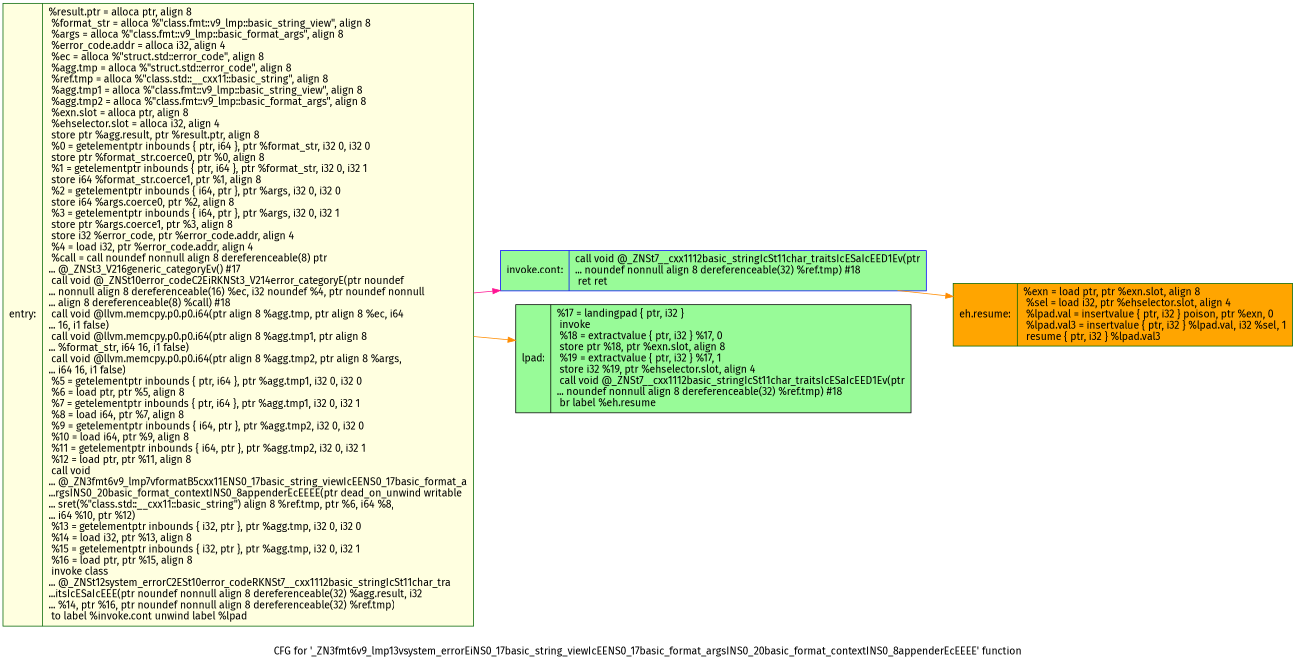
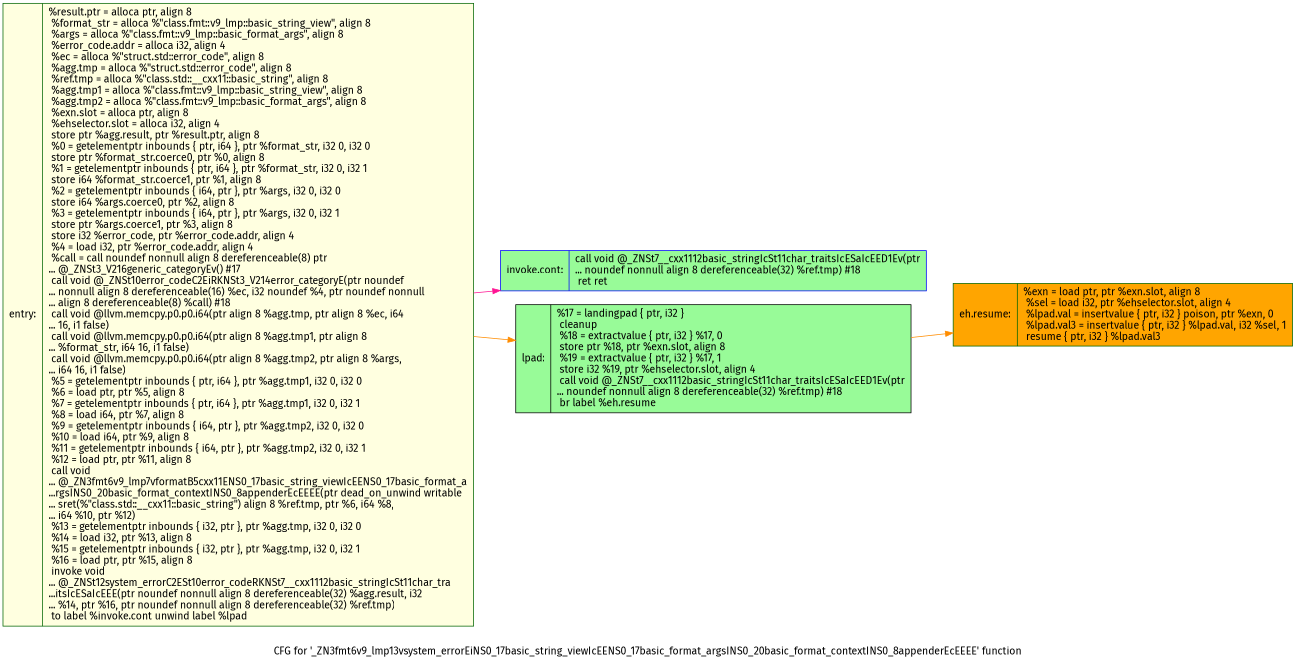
  digraph {
    fontname="Fira Sans"
    label="CFG for '_ZN3fmt6v9_lmp13vsystem_errorEiNS0_17basic_string_viewIcEENS0_17basic_format_argsINS0_20basic_format_contextINS0_8appenderEcEEEE' function"
    rankdir=LR
    node [color=darkgreen fillcolor=palegreen fontname="Fira Sans" shape=record style=filled]
    edge [color=darkorange fontname="Fira Sans"]
-   n1 [fillcolor=lightyellow label="{entry:\l|  %result.ptr = alloca ptr, align 8\l  %format_str = alloca %\"class.fmt::v9_lmp::basic_string_view\", align 8\l  %args = alloca %\"class.fmt::v9_lmp::basic_format_args\", align 8\l  %error_code.addr = alloca i32, align 4\l  %ec = alloca %\"struct.std::error_code\", align 8\l  %agg.tmp = alloca %\"struct.std::error_code\", align 8\l  %ref.tmp = alloca %\"class.std::__cxx11::basic_string\", align 8\l  %agg.tmp1 = alloca %\"class.fmt::v9_lmp::basic_string_view\", align 8\l  %agg.tmp2 = alloca %\"class.fmt::v9_lmp::basic_format_args\", align 8\l  %exn.slot = alloca ptr, align 8\l  %ehselector.slot = alloca i32, align 4\l  store ptr %agg.result, ptr %result.ptr, align 8\l  %0 = getelementptr inbounds \{ ptr, i64 \}, ptr %format_str, i32 0, i32 0\l  store ptr %format_str.coerce0, ptr %0, align 8\l  %1 = getelementptr inbounds \{ ptr, i64 \}, ptr %format_str, i32 0, i32 1\l  store i64 %format_str.coerce1, ptr %1, align 8\l  %2 = getelementptr inbounds \{ i64, ptr \}, ptr %args, i32 0, i32 0\l  store i64 %args.coerce0, ptr %2, align 8\l  %3 = getelementptr inbounds \{ i64, ptr \}, ptr %args, i32 0, i32 1\l  store ptr %args.coerce1, ptr %3, align 8\l  store i32 %error_code, ptr %error_code.addr, align 4\l  %4 = load i32, ptr %error_code.addr, align 4\l  %call = call noundef nonnull align 8 dereferenceable(8) ptr\l... @_ZNSt3_V216generic_categoryEv() #17\l  call void @_ZNSt10error_codeC2EiRKNSt3_V214error_categoryE(ptr noundef\l... nonnull align 8 dereferenceable(16) %ec, i32 noundef %4, ptr noundef nonnull\l... align 8 dereferenceable(8) %call) #18\l  call void @llvm.memcpy.p0.p0.i64(ptr align 8 %agg.tmp, ptr align 8 %ec, i64\l... 16, i1 false)\l  call void @llvm.memcpy.p0.p0.i64(ptr align 8 %agg.tmp1, ptr align 8\l... %format_str, i64 16, i1 false)\l  call void @llvm.memcpy.p0.p0.i64(ptr align 8 %agg.tmp2, ptr align 8 %args,\l... i64 16, i1 false)\l  %5 = getelementptr inbounds \{ ptr, i64 \}, ptr %agg.tmp1, i32 0, i32 0\l  %6 = load ptr, ptr %5, align 8\l  %7 = getelementptr inbounds \{ ptr, i64 \}, ptr %agg.tmp1, i32 0, i32 1\l  %8 = load i64, ptr %7, align 8\l  %9 = getelementptr inbounds \{ i64, ptr \}, ptr %agg.tmp2, i32 0, i32 0\l  %10 = load i64, ptr %9, align 8\l  %11 = getelementptr inbounds \{ i64, ptr \}, ptr %agg.tmp2, i32 0, i32 1\l  %12 = load ptr, ptr %11, align 8\l  call void\l... @_ZN3fmt6v9_lmp7vformatB5cxx11ENS0_17basic_string_viewIcEENS0_17basic_format_a\l...rgsINS0_20basic_format_contextINS0_8appenderEcEEEE(ptr dead_on_unwind writable\l... sret(%\"class.std::__cxx11::basic_string\") align 8 %ref.tmp, ptr %6, i64 %8,\l... i64 %10, ptr %12)\l  %13 = getelementptr inbounds \{ i32, ptr \}, ptr %agg.tmp, i32 0, i32 0\l  %14 = load i32, ptr %13, align 8\l  %15 = getelementptr inbounds \{ i32, ptr \}, ptr %agg.tmp, i32 0, i32 1\l  %16 = load ptr, ptr %15, align 8\l  invoke class\l... @_ZNSt12system_errorC2ESt10error_codeRKNSt7__cxx1112basic_stringIcSt11char_tra\l...itsIcESaIcEEE(ptr noundef nonnull align 8 dereferenceable(32) %agg.result, i32\l... %14, ptr %16, ptr noundef nonnull align 8 dereferenceable(32) %ref.tmp)\l          to label %invoke.cont unwind label %lpad\l}"]
+   n1 [fillcolor=lightyellow label="{entry:\l|  %result.ptr = alloca ptr, align 8\l  %format_str = alloca %\"class.fmt::v9_lmp::basic_string_view\", align 8\l  %args = alloca %\"class.fmt::v9_lmp::basic_format_args\", align 8\l  %error_code.addr = alloca i32, align 4\l  %ec = alloca %\"struct.std::error_code\", align 8\l  %agg.tmp = alloca %\"struct.std::error_code\", align 8\l  %ref.tmp = alloca %\"class.std::__cxx11::basic_string\", align 8\l  %agg.tmp1 = alloca %\"class.fmt::v9_lmp::basic_string_view\", align 8\l  %agg.tmp2 = alloca %\"class.fmt::v9_lmp::basic_format_args\", align 8\l  %exn.slot = alloca ptr, align 8\l  %ehselector.slot = alloca i32, align 4\l  store ptr %agg.result, ptr %result.ptr, align 8\l  %0 = getelementptr inbounds \{ ptr, i64 \}, ptr %format_str, i32 0, i32 0\l  store ptr %format_str.coerce0, ptr %0, align 8\l  %1 = getelementptr inbounds \{ ptr, i64 \}, ptr %format_str, i32 0, i32 1\l  store i64 %format_str.coerce1, ptr %1, align 8\l  %2 = getelementptr inbounds \{ i64, ptr \}, ptr %args, i32 0, i32 0\l  store i64 %args.coerce0, ptr %2, align 8\l  %3 = getelementptr inbounds \{ i64, ptr \}, ptr %args, i32 0, i32 1\l  store ptr %args.coerce1, ptr %3, align 8\l  store i32 %error_code, ptr %error_code.addr, align 4\l  %4 = load i32, ptr %error_code.addr, align 4\l  %call = call noundef nonnull align 8 dereferenceable(8) ptr\l... @_ZNSt3_V216generic_categoryEv() #17\l  call void @_ZNSt10error_codeC2EiRKNSt3_V214error_categoryE(ptr noundef\l... nonnull align 8 dereferenceable(16) %ec, i32 noundef %4, ptr noundef nonnull\l... align 8 dereferenceable(8) %call) #18\l  call void @llvm.memcpy.p0.p0.i64(ptr align 8 %agg.tmp, ptr align 8 %ec, i64\l... 16, i1 false)\l  call void @llvm.memcpy.p0.p0.i64(ptr align 8 %agg.tmp1, ptr align 8\l... %format_str, i64 16, i1 false)\l  call void @llvm.memcpy.p0.p0.i64(ptr align 8 %agg.tmp2, ptr align 8 %args,\l... i64 16, i1 false)\l  %5 = getelementptr inbounds \{ ptr, i64 \}, ptr %agg.tmp1, i32 0, i32 0\l  %6 = load ptr, ptr %5, align 8\l  %7 = getelementptr inbounds \{ ptr, i64 \}, ptr %agg.tmp1, i32 0, i32 1\l  %8 = load i64, ptr %7, align 8\l  %9 = getelementptr inbounds \{ i64, ptr \}, ptr %agg.tmp2, i32 0, i32 0\l  %10 = load i64, ptr %9, align 8\l  %11 = getelementptr inbounds \{ i64, ptr \}, ptr %agg.tmp2, i32 0, i32 1\l  %12 = load ptr, ptr %11, align 8\l  call void\l... @_ZN3fmt6v9_lmp7vformatB5cxx11ENS0_17basic_string_viewIcEENS0_17basic_format_a\l...rgsINS0_20basic_format_contextINS0_8appenderEcEEEE(ptr dead_on_unwind writable\l... sret(%\"class.std::__cxx11::basic_string\") align 8 %ref.tmp, ptr %6, i64 %8,\l... i64 %10, ptr %12)\l  %13 = getelementptr inbounds \{ i32, ptr \}, ptr %agg.tmp, i32 0, i32 0\l  %14 = load i32, ptr %13, align 8\l  %15 = getelementptr inbounds \{ i32, ptr \}, ptr %agg.tmp, i32 0, i32 1\l  %16 = load ptr, ptr %15, align 8\l  invoke void\l... @_ZNSt12system_errorC2ESt10error_codeRKNSt7__cxx1112basic_stringIcSt11char_tra\l...itsIcESaIcEEE(ptr noundef nonnull align 8 dereferenceable(32) %agg.result, i32\l... %14, ptr %16, ptr noundef nonnull align 8 dereferenceable(32) %ref.tmp)\l          to label %invoke.cont unwind label %lpad\l}"]
    n2 [color=blue label="{invoke.cont:\l|  call void @_ZNSt7__cxx1112basic_stringIcSt11char_traitsIcESaIcEED1Ev(ptr\l... noundef nonnull align 8 dereferenceable(32) %ref.tmp) #18\l  ret ret\l}"]
-   n3 [color=black label="{lpad:\l|  %17 = landingpad \{ ptr, i32 \}\l          invoke\l  %18 = extractvalue \{ ptr, i32 \} %17, 0\l  store ptr %18, ptr %exn.slot, align 8\l  %19 = extractvalue \{ ptr, i32 \} %17, 1\l  store i32 %19, ptr %ehselector.slot, align 4\l  call void @_ZNSt7__cxx1112basic_stringIcSt11char_traitsIcESaIcEED1Ev(ptr\l... noundef nonnull align 8 dereferenceable(32) %ref.tmp) #18\l  br label %eh.resume\l}"]
+   n3 [color=black label="{lpad:\l|  %17 = landingpad \{ ptr, i32 \}\l          cleanup\l  %18 = extractvalue \{ ptr, i32 \} %17, 0\l  store ptr %18, ptr %exn.slot, align 8\l  %19 = extractvalue \{ ptr, i32 \} %17, 1\l  store i32 %19, ptr %ehselector.slot, align 4\l  call void @_ZNSt7__cxx1112basic_stringIcSt11char_traitsIcESaIcEED1Ev(ptr\l... noundef nonnull align 8 dereferenceable(32) %ref.tmp) #18\l  br label %eh.resume\l}"]
    n4 [fillcolor=orange label="{eh.resume:\l|  %exn = load ptr, ptr %exn.slot, align 8\l  %sel = load i32, ptr %ehselector.slot, align 4\l  %lpad.val = insertvalue \{ ptr, i32 \} poison, ptr %exn, 0\l  %lpad.val3 = insertvalue \{ ptr, i32 \} %lpad.val, i32 %sel, 1\l  resume \{ ptr, i32 \} %lpad.val3\l}"]
    n1 -> n2 [color=deeppink]
    n1 -> n3
-   n2 -> n4
+   n3 -> n4
  }
